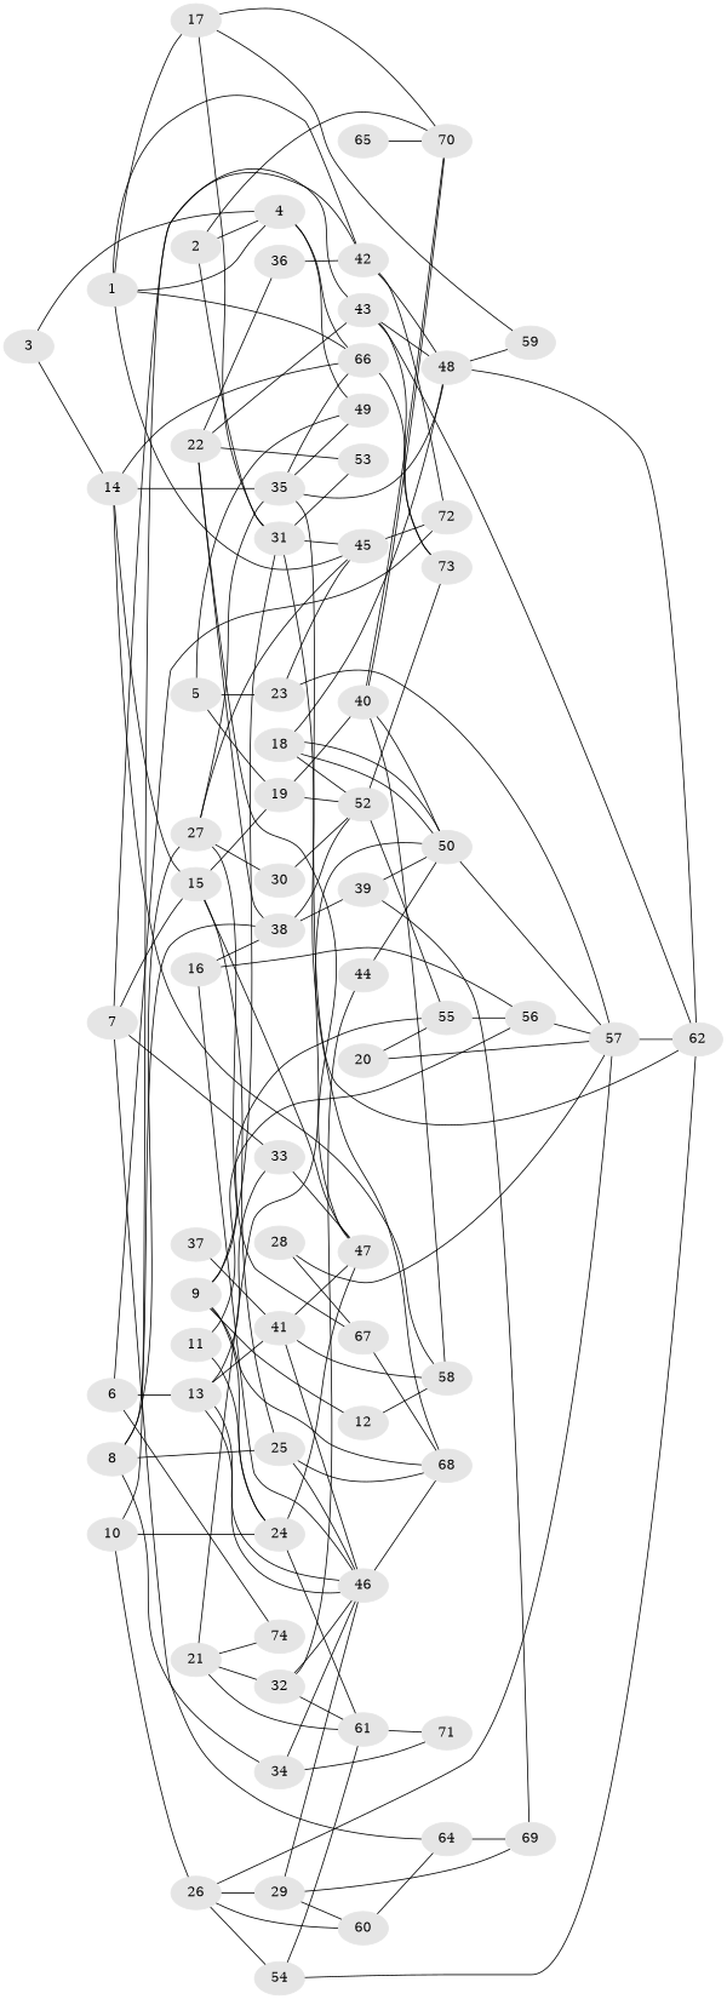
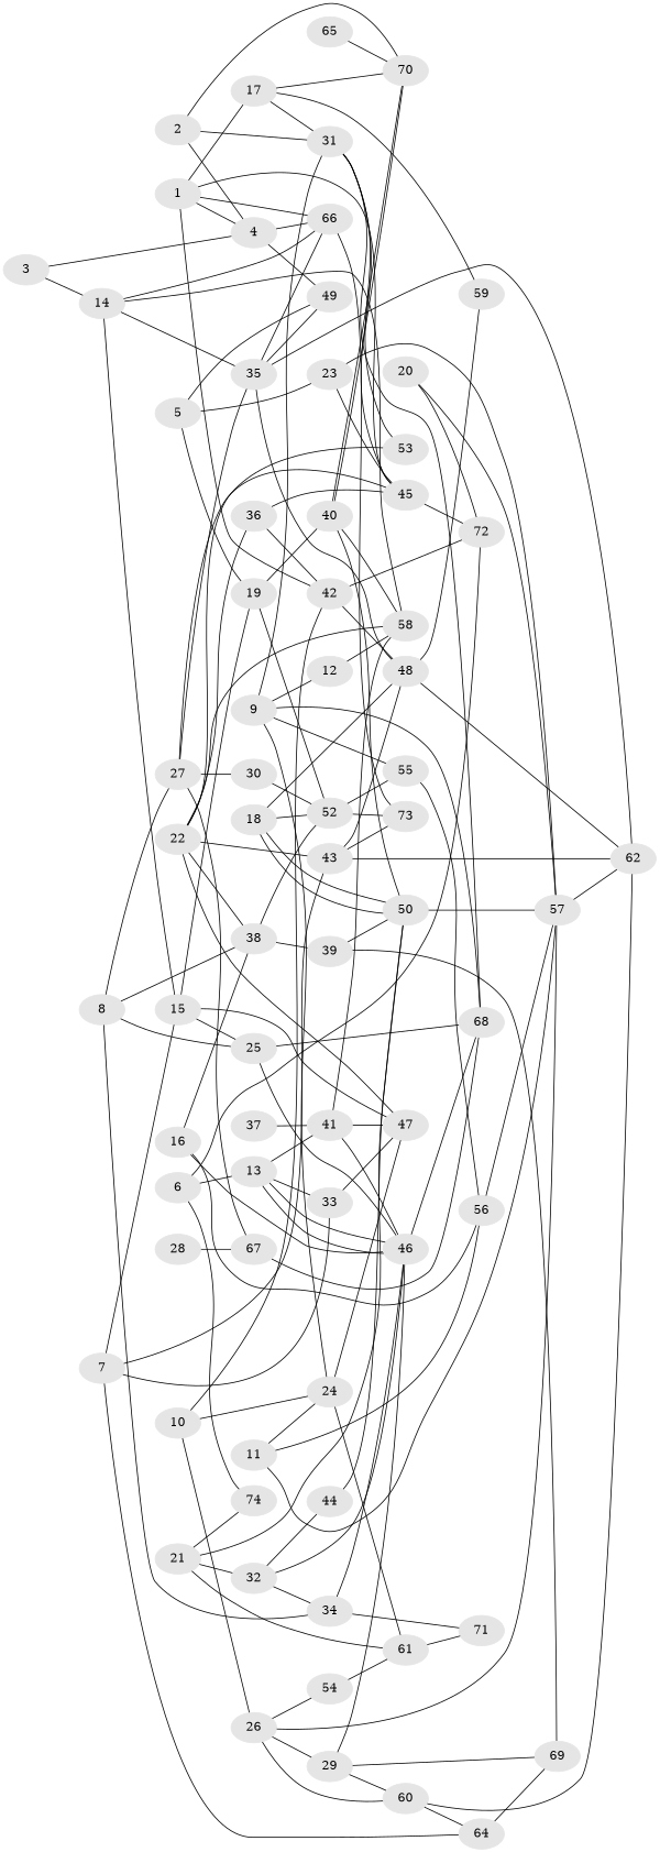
  graph {
    rankdir=LR
    node [color=gray90 style=filled]
    1
    4
    17
    45
    66
    42
    49
    31
    70
    59
    72
    65
    73
    2
    68
    53
    3
    14
    15
    58
    35
    5
    19
    23
    52
    40
    57
    6
    13
    74
    33
    41
    46
    7
    43
    64
    25
    47
    48
    62
    69
    8
    27
    34
    38
    30
    67
    71
    39
    9
    12
    24
    55
    61
    56
    10
    26
    29
    54
    60
    11
    16
    18
    50
    20
    21
    32
    44
    22
    36
    28
    37
    1 -- 4
    1 -- 17
    1 -- 45
    1 -- 66
    1 -- 42
    4 -- 66
    4 -- 49
    17 -- 31
    17 -- 70
    17 -- 59
    45 -- 72
    66 -- 73
    42 -- 72
    42 -- 48
    31 -- 45
    31 -- 68
    31 -- 53
    65 -- 70
    2 -- 4
    2 -- 31
    2 -- 70
    3 -- 4
    3 -- 14
    14 -- 66
    14 -- 15
    14 -- 58
    14 -- 35
    15 -- 19
    15 -- 25
    15 -- 47
    35 -- 66
    35 -- 49
    35 -- 48
    35 -- 62
    5 -- 49
    5 -- 19
    5 -- 23
    19 -- 52
    19 -- 40
    23 -- 45
    23 -- 57
    52 -- 73
    52 -- 55
    40 -- 70
    40 -- 70
    40 -- 58
    40 -- 50
    57 -- 62
    6 -- 72
    6 -- 13
    6 -- 74
    13 -- 33
    13 -- 41
    13 -- 46
    13 -- 46
    33 -- 47
    41 -- 58
    41 -- 46
    41 -- 47
    46 -- 68
    7 -- 15
    7 -- 33
    7 -- 43
    7 -- 64
    43 -- 73
    43 -- 48
    43 -- 62
    64 -- 69
    25 -- 68
    25 -- 46
    48 -- 59
    48 -- 62
    8 -- 25
    8 -- 27
    8 -- 34
    8 -- 38
    27 -- 45
    27 -- 35
    27 -- 30
    27 -- 67
    34 -- 46
    34 -- 71
    38 -- 52
    38 -- 39
    30 -- 52
    67 -- 68
    39 -- 69
    39 -- 50
    9 -- 31
    9 -- 68
    9 -- 12
    9 -- 24
    9 -- 55
    12 -- 58
    24 -- 47
    24 -- 61
    55 -- 56
    61 -- 71
    56 -- 57
    10 -- 42
    10 -- 24
    10 -- 26
    26 -- 57
    26 -- 29
    26 -- 54
    26 -- 60
    29 -- 46
    29 -- 69
    29 -- 60
-   54 -- 62
+   60 -- 62
    54 -- 61
    60 -- 64
    11 -- 24
    11 -- 56
    16 -- 46
    16 -- 38
    16 -- 56
    18 -- 52
    18 -- 48
    18 -- 50
    18 -- 50
    50 -- 57
-   20 -- 55
+   20 -- 72
    20 -- 57
    21 -- 74
    21 -- 61
    21 -- 50
    21 -- 32
    32 -- 46
-   32 -- 61
+   32 -- 34
    32 -- 44
    44 -- 50
    22 -- 53
+   22 -- 58
    22 -- 43
    22 -- 47
    22 -- 38
    22 -- 36
+   36 -- 45
    36 -- 42
-   28 -- 57
+   11 -- 57
    28 -- 67
    37 -- 41
  }
